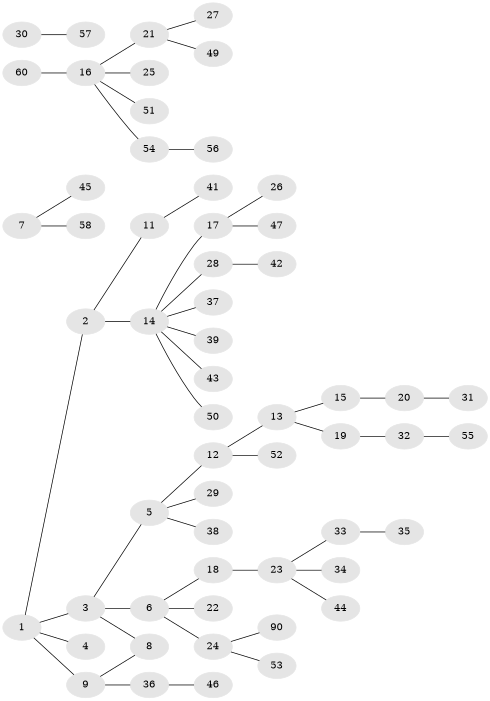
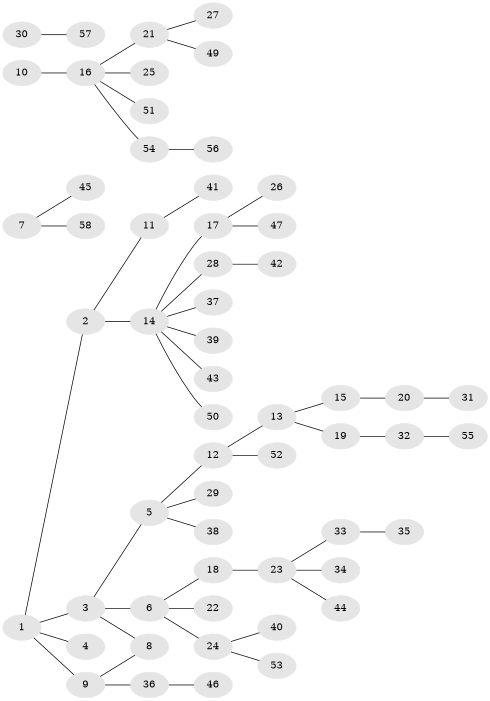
  graph {
    rankdir=LR
    node [color=gray90 style=filled]
    edge [weight=1.0]
    1
    2
    3
    4
    9
    11
    14
    5
    6
    8
    36
    41
    17
    28
    37
    39
    43
    50
    12
    29
    38
    18
    22
    24
    7
    45
    58
    13
    52
    23
-   40 [label=90]
+   40
    53
-   10 [label=60]
+   10
    16
    46
    21
    25
    51
    54
    15
    19
    20
    32
    26
    47
    42
    31
    27
    49
    56
    33
    34
    44
    30
    57
    55
    35
    1 -- 2
    1 -- 3
    1 -- 4
    1 -- 9
    2 -- 11
    2 -- 14 [weight=4.0]
    3 -- 5
    3 -- 6
    3 -- 8 [weight=2.0]
    9 -- 8
    9 -- 36
    11 -- 41
    14 -- 17
    14 -- 28
    14 -- 37
    14 -- 39
    14 -- 43
    14 -- 50
    5 -- 12
    5 -- 29
    5 -- 38
    6 -- 18
    6 -- 22
    6 -- 24 [weight=2.0]
    36 -- 46
    17 -- 26
    17 -- 47
    28 -- 42
    12 -- 13
    12 -- 52 [weight=2.0]
    18 -- 23
    24 -- 40
    24 -- 53
    7 -- 45
    7 -- 58 [weight=2.0]
    13 -- 15
    13 -- 19
    23 -- 33
    23 -- 34
    23 -- 44
    10 -- 16
    16 -- 21
    16 -- 25 [weight=2.0]
    16 -- 51
    16 -- 54
    21 -- 27
    21 -- 49
    54 -- 56
    15 -- 20 [weight=2.0]
    19 -- 32
    20 -- 31
    32 -- 55 [weight=2.0]
    33 -- 35
    30 -- 57
  }
